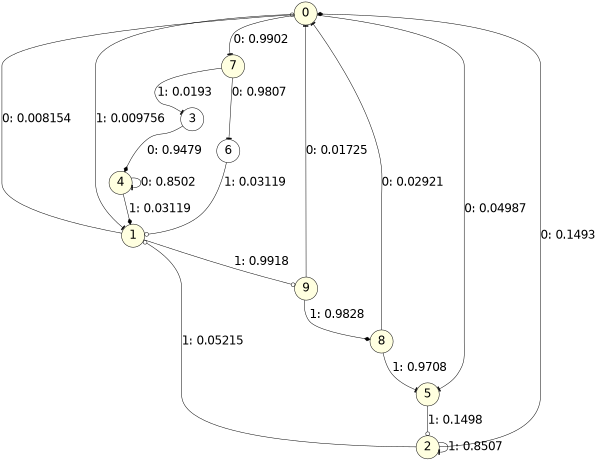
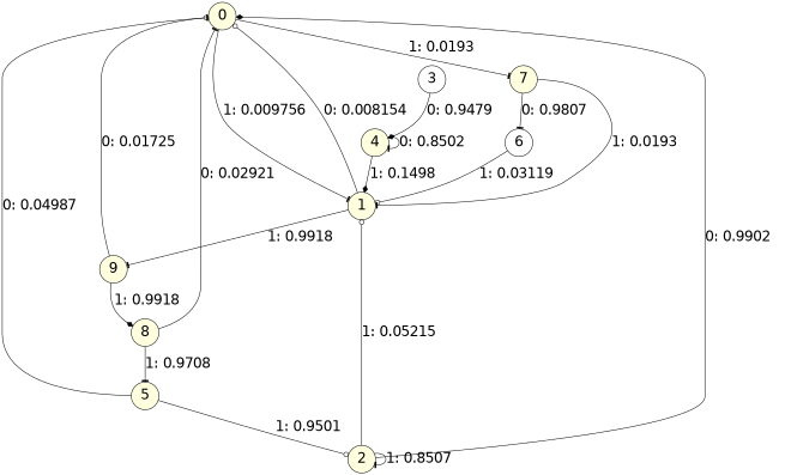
  digraph {
    fontname="DejaVu Sans"
    node [fillcolor=lightyellow fontname="DejaVu Sans" fontsize=24 shape=circle style=filled]
    edge [arrowhead=tee fontname="DejaVu Sans" fontsize=24]
    0
    7
    1
    6 [fillcolor=white]
    9
    8
    5
    2
    3 [fillcolor=white]
    4
-   0 -> 7 [label="0: 0.9902   "]
+   0 -> 7 [label="1: 0.0193   "]
    0 -> 1 [label="1: 0.009756  "]
-   7 -> 3 [label="1: 0.0193   "]
+   7 -> 1 [label="1: 0.0193   "]
    7 -> 6 [label="0: 0.9807   "]
    1 -> 0 [arrowhead=odot label="0: 0.008154  "]
-   1 -> 9 [arrowhead=odot label="1: 0.9918   "]
+   1 -> 9 [label="1: 0.9918   "]
    6 -> 1 [arrowhead=odot label="1: 0.03119  "]
-   9 -> 0 [label="0: 0.01725  "]
-   9 -> 8 [arrowhead=diamond label="1: 0.9828   "]
+   9 -> 0 [arrowhead=odot label="0: 0.01725  "]
+   9 -> 8 [arrowhead=diamond label="1: 0.9918   "]
    8 -> 0 [label="0: 0.02921  "]
    8 -> 5 [label="1: 0.9708   "]
-   0 -> 5 [label="0: 0.04987  "]
-   5 -> 2 [arrowhead=odot label="1: 0.1498   "]
-   2 -> 0 [arrowhead=diamond label="0: 0.1493   "]
+   5 -> 0 [label="0: 0.04987  "]
+   5 -> 2 [arrowhead=odot label="1: 0.9501   "]
+   2 -> 0 [arrowhead=diamond label="0: 0.9902   "]
    2 -> 1 [arrowhead=odot label="1: 0.05215  "]
    2 -> 2 [label="1: 0.8507   "]
    3 -> 4 [arrowhead=diamond label="0: 0.9479   "]
-   4 -> 1 [arrowhead=diamond label="1: 0.03119  "]
+   4 -> 1 [arrowhead=diamond label="1: 0.1498   "]
    4 -> 4 [label="0: 0.8502   "]
  }
